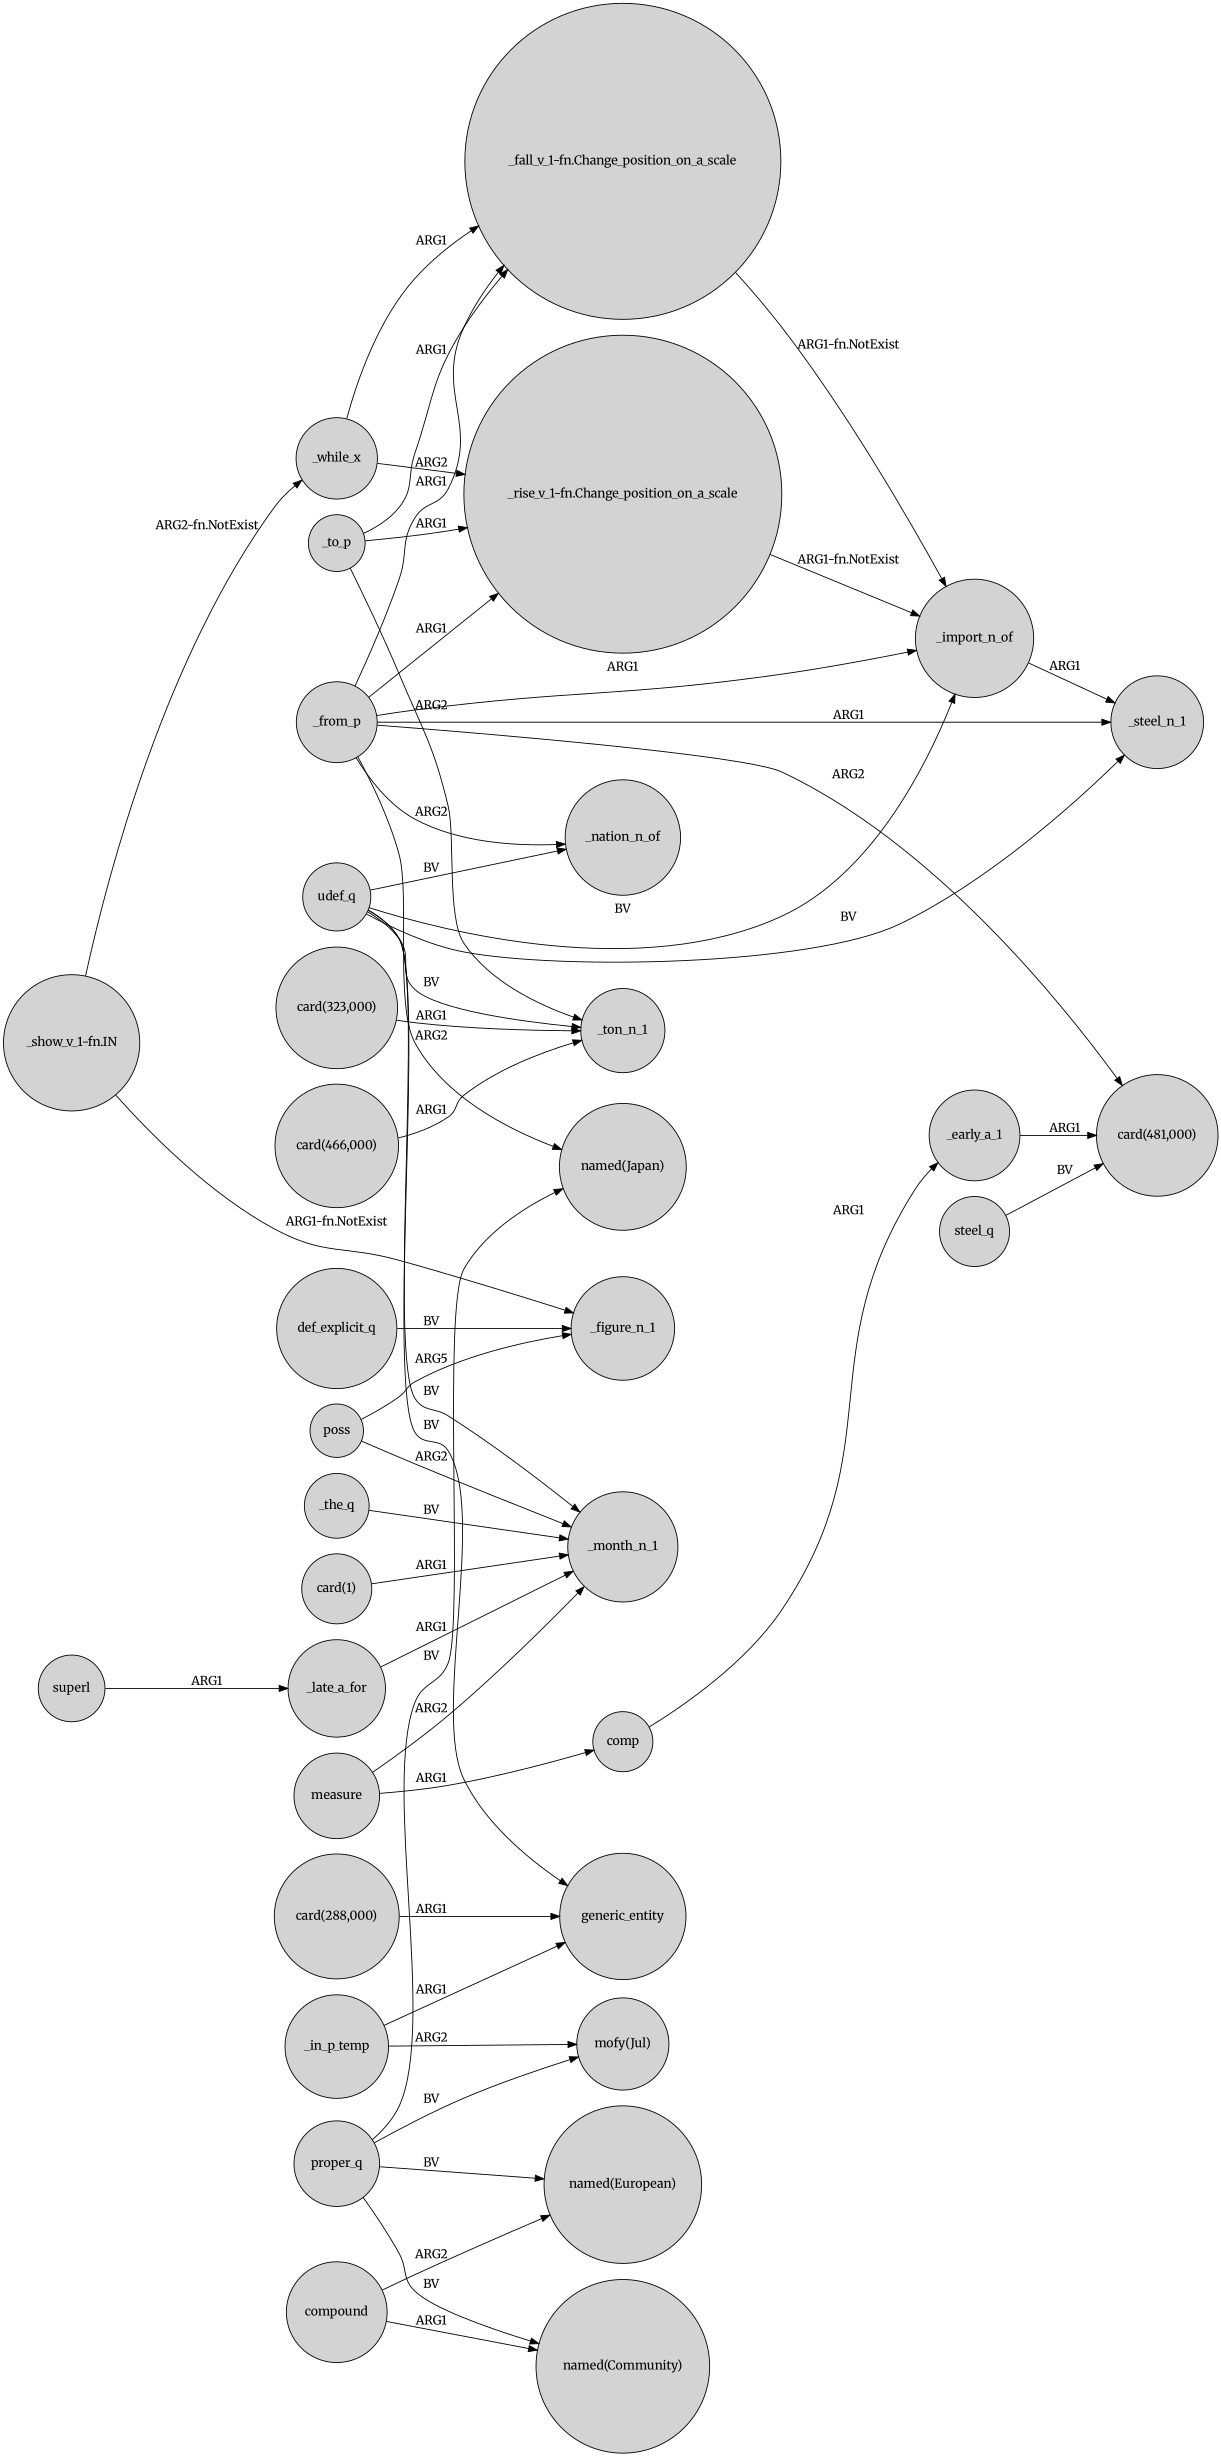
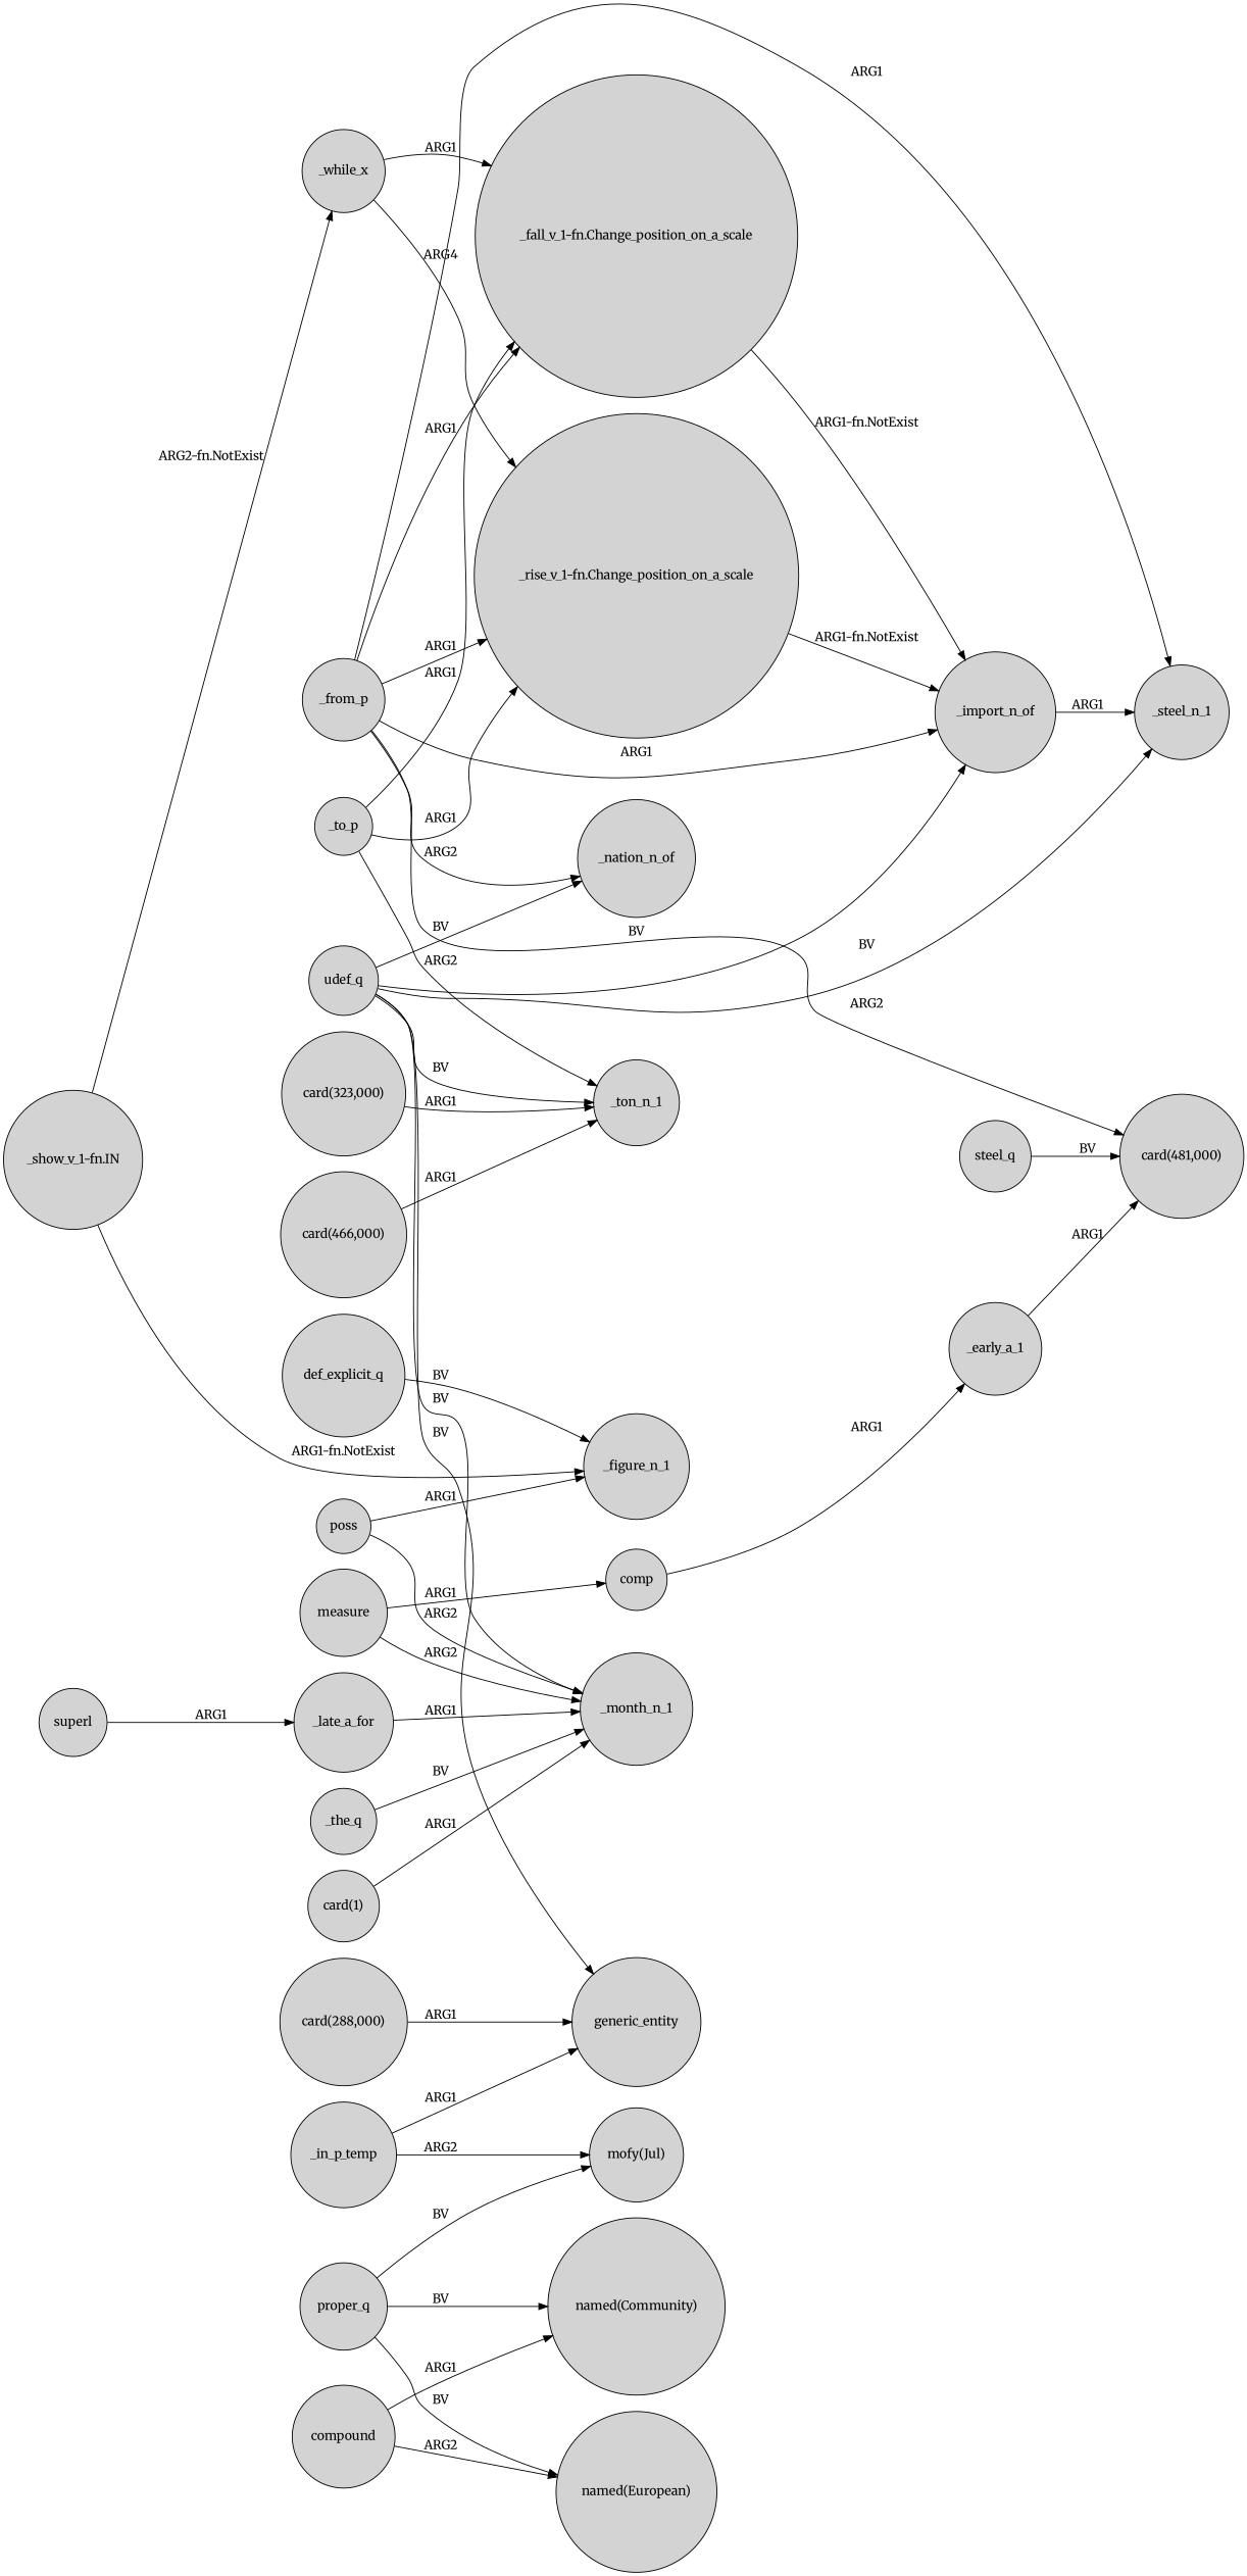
  digraph {
    fontname=Merriweather
    rankdir=LR
    node [fontname=Merriweather shape=circle style=filled]
    edge [fontname=Merriweather]
    "_fall_v_1-fn.Change_position_on_a_scale"
    _import_n_of
    _steel_n_1
    _to_p
    _ton_n_1
    "_rise_v_1-fn.Change_position_on_a_scale"
    "_show_v_1-fn.IN"
    _figure_n_1
    _while_x
    "card(288,000)"
    generic_entity
    poss
    _month_n_1
    def_explicit_q
    proper_q
    "mofy(Jul)"
-   "named(Japan)"
    "named(Community)"
    "named(European)"
    udef_q
    _nation_n_of
    _in_p_temp
    _from_p
    "card(481,000)"
    n25 [label=steel_q]
    "card(1)"
    superl
    _late_a_for
    _early_a_1
    measure
    comp
    compound
    _the_q
    "card(323,000)"
    "card(466,000)"
    "_fall_v_1-fn.Change_position_on_a_scale" -> _import_n_of [label="ARG1-fn.NotExist"]
    _import_n_of -> _steel_n_1 [label=ARG1]
    _to_p -> "_fall_v_1-fn.Change_position_on_a_scale" [label=ARG1]
    _to_p -> _ton_n_1 [label=ARG2]
    _to_p -> "_rise_v_1-fn.Change_position_on_a_scale" [label=ARG1]
    "_rise_v_1-fn.Change_position_on_a_scale" -> _import_n_of [label="ARG1-fn.NotExist"]
    "_show_v_1-fn.IN" -> _figure_n_1 [label="ARG1-fn.NotExist"]
    "_show_v_1-fn.IN" -> _while_x [label="ARG2-fn.NotExist"]
    _while_x -> "_fall_v_1-fn.Change_position_on_a_scale" [label=ARG1]
-   _while_x -> "_rise_v_1-fn.Change_position_on_a_scale" [label=ARG2]
+   _while_x -> "_rise_v_1-fn.Change_position_on_a_scale" [label=ARG4]
    "card(288,000)" -> generic_entity [label=ARG1]
-   poss -> _figure_n_1 [label=ARG5]
+   poss -> _figure_n_1 [label=ARG1]
    poss -> _month_n_1 [label=ARG2]
    def_explicit_q -> _figure_n_1 [label=BV]
    proper_q -> "mofy(Jul)" [label=BV]
-   proper_q -> "named(Japan)" [label=BV]
    proper_q -> "named(Community)" [label=BV]
    proper_q -> "named(European)" [label=BV]
    udef_q -> _import_n_of [label=BV]
    udef_q -> _steel_n_1 [label=BV]
    udef_q -> _ton_n_1 [label=BV]
    udef_q -> generic_entity [label=BV]
    udef_q -> _month_n_1 [label=BV]
    udef_q -> _nation_n_of [label=BV]
    _in_p_temp -> generic_entity [label=ARG1]
    _in_p_temp -> "mofy(Jul)" [label=ARG2]
    _from_p -> "_fall_v_1-fn.Change_position_on_a_scale" [label=ARG1]
    _from_p -> _import_n_of [label=ARG1]
    _from_p -> _steel_n_1 [label=ARG1]
    _from_p -> "_rise_v_1-fn.Change_position_on_a_scale" [label=ARG1]
-   _from_p -> "named(Japan)" [label=ARG2]
    _from_p -> _nation_n_of [label=ARG2]
    _from_p -> "card(481,000)" [label=ARG2]
    n25 -> "card(481,000)" [label=BV]
    "card(1)" -> _month_n_1 [label=ARG1]
    superl -> _late_a_for [label=ARG1]
    _late_a_for -> _month_n_1 [label=ARG1]
    _early_a_1 -> "card(481,000)" [label=ARG1]
    measure -> _month_n_1 [label=ARG2]
    measure -> comp [label=ARG1]
    comp -> _early_a_1 [label=ARG1]
    compound -> "named(Community)" [label=ARG1]
    compound -> "named(European)" [label=ARG2]
    _the_q -> _month_n_1 [label=BV]
    "card(323,000)" -> _ton_n_1 [label=ARG1]
    "card(466,000)" -> _ton_n_1 [label=ARG1]
  }
